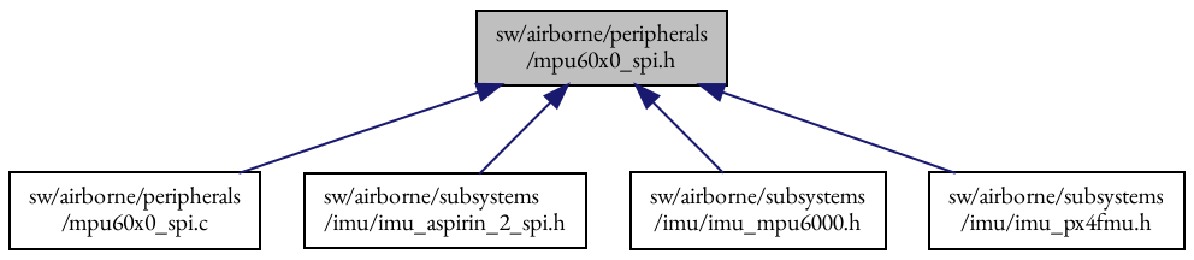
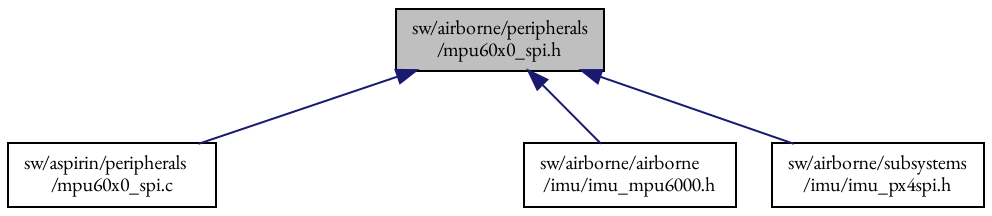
  digraph {
    fontname="EB Garamond"
    node [color=black fillcolor=white fontname="EB Garamond" fontsize=10 shape=record style=filled]
    edge [color=midnightblue dir=back fontname="EB Garamond" fontsize=10 labelfontname=FreeSans labelfontsize=10 style=solid]
    n1 [fillcolor=grey75 fontcolor=black height=0.2 label="sw/airborne/peripherals\l/mpu60x0_spi.h" width=0.4]
-   n2 [height=0.2 label="sw/airborne/peripherals\l/mpu60x0_spi.c" width=0.4]
-   n3 [height=0.2 label="sw/airborne/subsystems\l/imu/imu_aspirin_2_spi.h" width=0.4]
-   n4 [height=0.2 label="sw/airborne/subsystems\l/imu/imu_mpu6000.h" width=0.4]
-   n5 [height=0.2 label="sw/airborne/subsystems\l/imu/imu_px4fmu.h" width=0.4]
+   n2 [height=0.2 label="sw/aspirin/peripherals\l/mpu60x0_spi.c" width=0.4]
+   n4 [height=0.2 label="sw/airborne/airborne\l/imu/imu_mpu6000.h" width=0.4]
+   n5 [height=0.2 label="sw/airborne/subsystems\l/imu/imu_px4spi.h" width=0.4]
    n1 -> n2
-   n1 -> n3
    n1 -> n4
    n1 -> n5
  }
